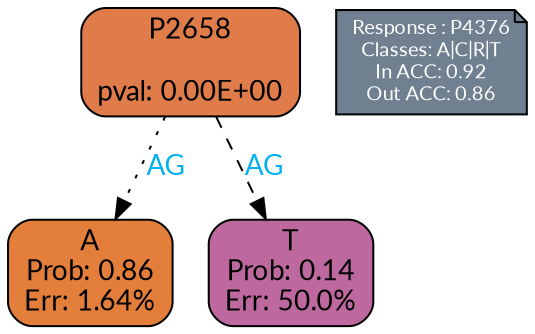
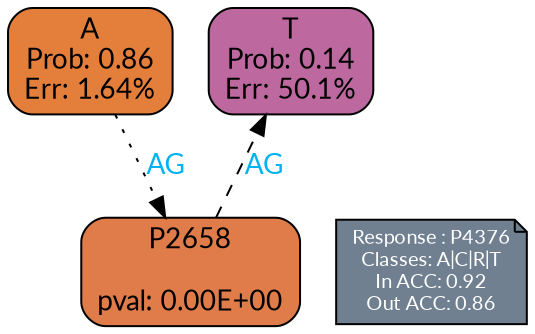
  digraph {
    fontname=Lato
    ranksep=equally
    splines=polylines
    node [color=black fontname=Lato shape=box style="filled, rounded"]
    edge [fontcolor=deepskyblue2 fontname=Lato]
    n1 [fillcolor="#e47f3b" label="A\nProb: 0.86\nErr: 1.64%"]
-   n2 [fillcolor="#bd69a0" label="T\nProb: 0.14\nErr: 50.0%"]
+   n2 [fillcolor="#bd69a0" label="T\nProb: 0.14\nErr: 50.1%"]
    n3 [align=left fillcolor=slategray fontcolor=white fontsize=10 label="Response : P4376\nClasses: A|C|R|T\nIn ACC: 0.92\nOut ACC: 0.86\n" shape=note style=filled]
    n4 [fillcolor="#df7c49" label="P2658\n\npval: 0.00E+00"]
    subgraph sub_1 {
      rank=same
      n1
      n2
    }
    subgraph sub_2 {
      rank=same
      n3
      n4
    }
-   n4 -> n1 [label=AG style=dotted]
+   n1 -> n4 [label=AG style=dotted]
    n4 -> n2 [label=AG style=dashed]
  }
